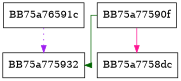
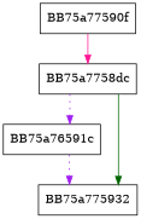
  digraph {
    splines=ortho
    node [shape=box]
    edge [color=purple style=dotted]
    n1 [label=BB75a76591c]
    BB75a7758dc
    BB75a775932
    BB75a77590f
    n1 -> BB75a775932
+   BB75a7758dc -> n1
    BB75a77590f -> BB75a7758dc [color=deeppink style=solid]
-   BB75a77590f -> BB75a775932 [color=darkgreen style=solid]
+   BB75a7758dc -> BB75a775932 [color=darkgreen style=solid]
  }
